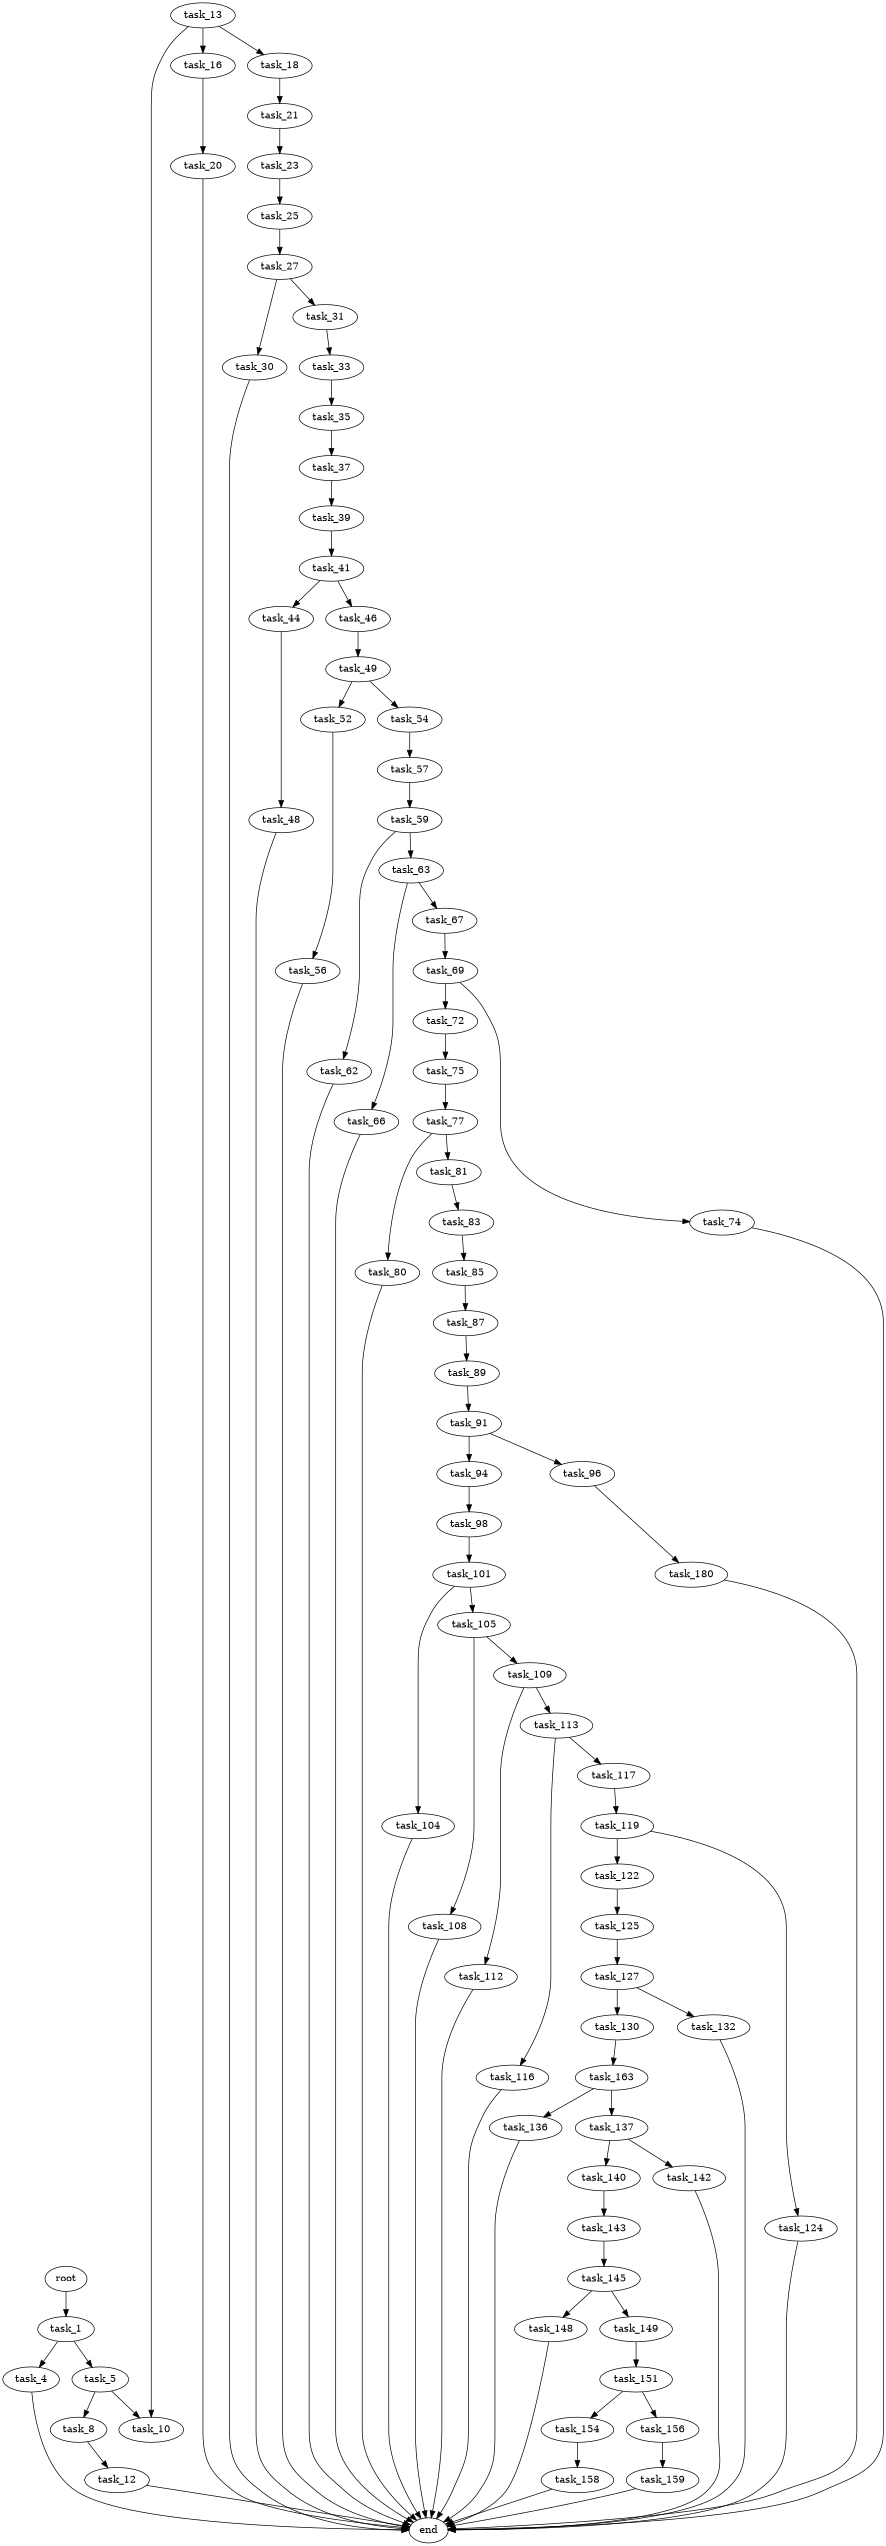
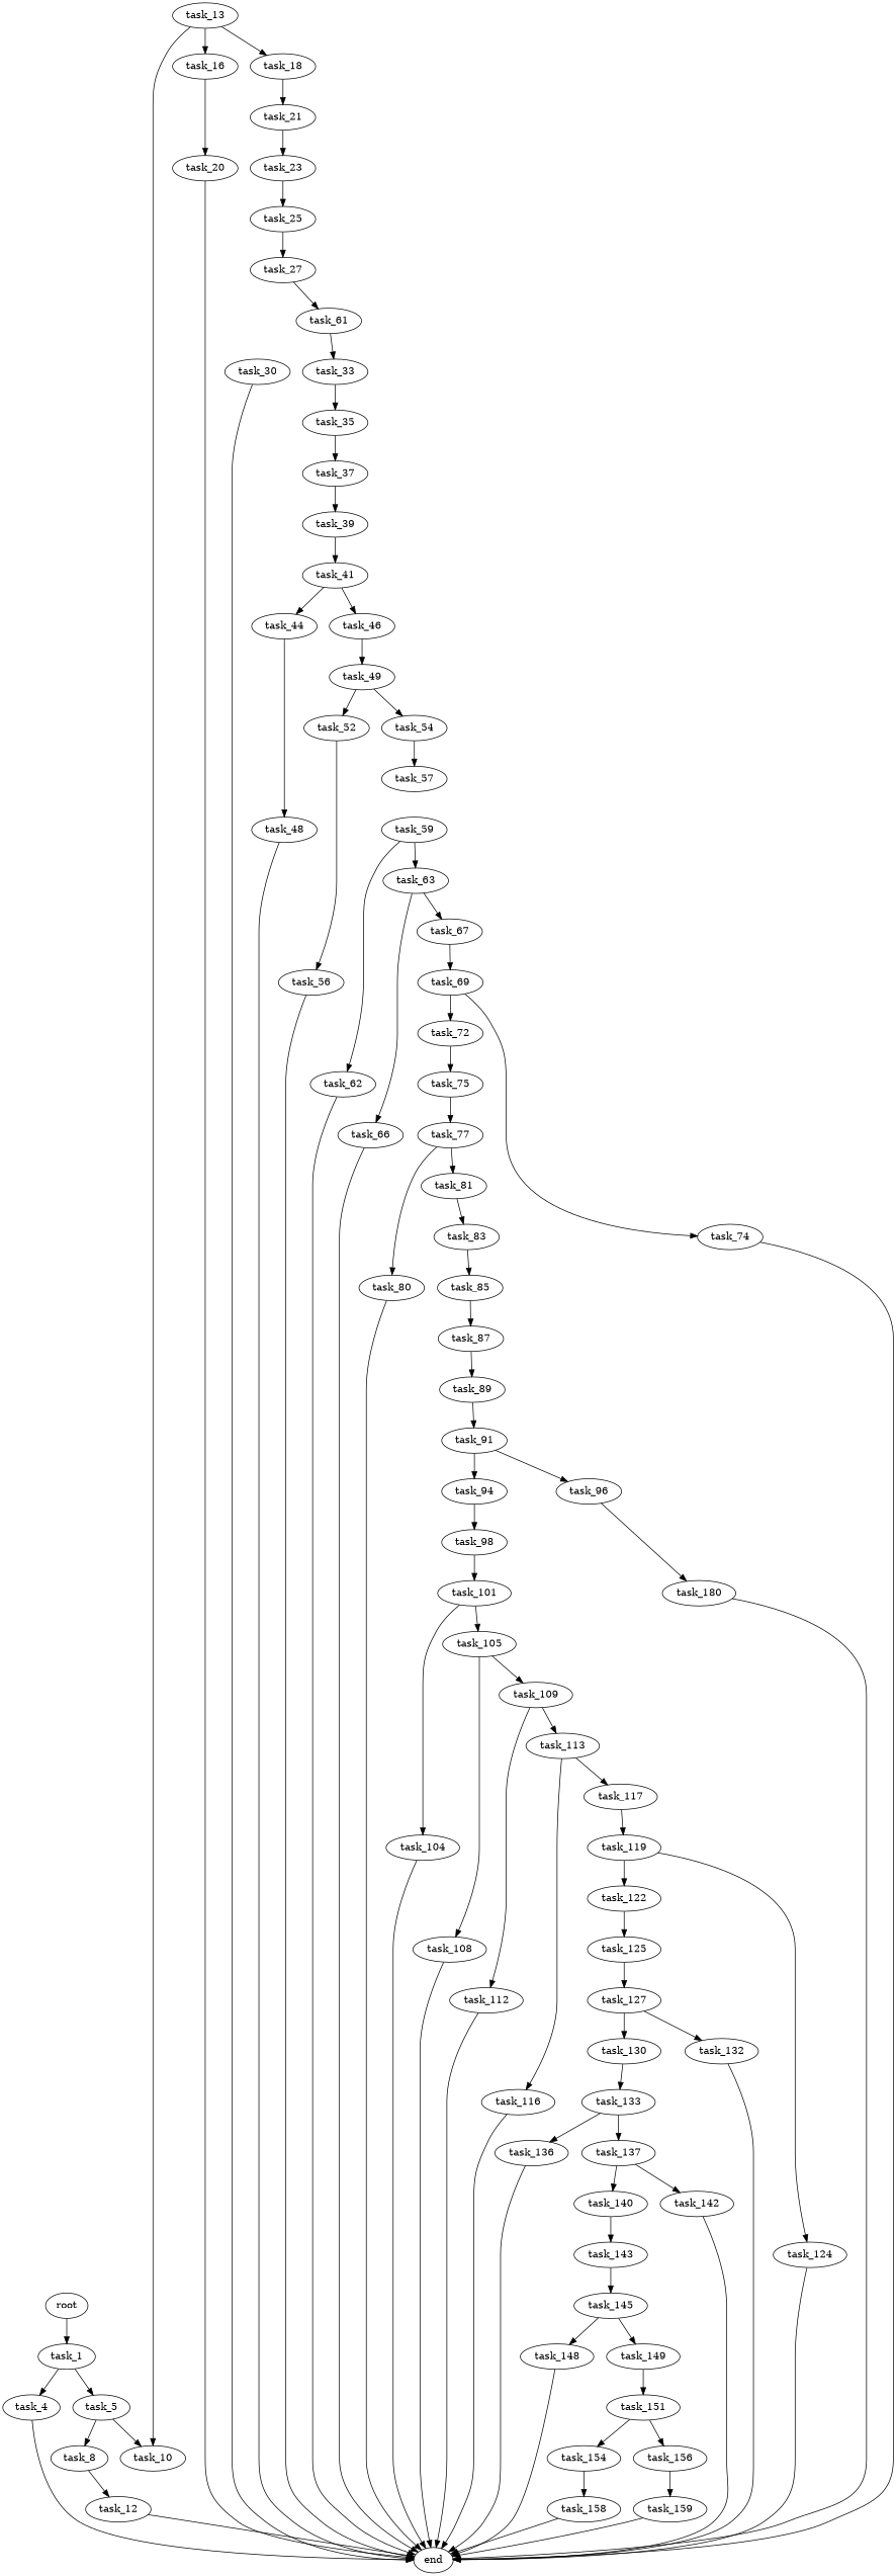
  digraph {
    root
    task_1
    task_4
    task_5
    end
    task_8
    task_10
    task_12
    task_13
    task_16
    task_18
    task_20
    task_21
    task_23
    task_25
    task_27
    task_30
-   task_31
+   task_31 [label=task_61]
    task_33
    task_35
    task_37
    task_39
    task_41
    task_44
    task_46
    task_48
    task_49
    task_52
    task_54
    task_56
    task_57
    task_59
    task_62
    task_63
    task_66
    task_67
    task_69
    task_72
    task_74
    task_75
    task_77
    task_80
    task_81
    task_83
    task_85
    task_87
    task_89
    task_91
    task_94
    task_96
    task_98
    n52 [label=task_180]
    task_101
    task_104
    task_105
    task_108
    task_109
    task_112
    task_113
    task_116
    task_117
    task_119
    task_122
    task_124
    task_125
    task_127
    task_130
    task_132
-   task_133 [label=task_163]
+   task_133
    task_136
    task_137
    task_140
    task_142
    task_143
    task_145
    task_148
    task_149
    task_151
    task_154
    task_156
    task_158
    task_159
    root -> task_1
    task_1 -> task_4
    task_1 -> task_5
    task_4 -> end
    task_5 -> task_8
    task_5 -> task_10
    task_8 -> task_12
    task_12 -> end
    task_13 -> task_10
    task_13 -> task_16
    task_13 -> task_18
    task_16 -> task_20
    task_18 -> task_21
    task_20 -> end
    task_21 -> task_23
    task_23 -> task_25
    task_25 -> task_27
-   task_27 -> task_30
    task_27 -> task_31
    task_30 -> end
    task_31 -> task_33
    task_33 -> task_35
    task_35 -> task_37
    task_37 -> task_39
    task_39 -> task_41
    task_41 -> task_44
    task_41 -> task_46
    task_44 -> task_48
    task_46 -> task_49
    task_48 -> end
    task_49 -> task_52
    task_49 -> task_54
    task_52 -> task_56
    task_54 -> task_57
    task_56 -> end
-   task_57 -> task_59
    task_59 -> task_62
    task_59 -> task_63
    task_62 -> end
    task_63 -> task_66
    task_63 -> task_67
    task_66 -> end
    task_67 -> task_69
    task_69 -> task_72
    task_69 -> task_74
    task_72 -> task_75
    task_74 -> end
    task_75 -> task_77
    task_77 -> task_80
    task_77 -> task_81
    task_80 -> end
    task_81 -> task_83
    task_83 -> task_85
    task_85 -> task_87
    task_87 -> task_89
    task_89 -> task_91
    task_91 -> task_94
    task_91 -> task_96
    task_94 -> task_98
    task_96 -> n52
    task_98 -> task_101
    n52 -> end
    task_101 -> task_104
    task_101 -> task_105
    task_104 -> end
    task_105 -> task_108
    task_105 -> task_109
    task_108 -> end
    task_109 -> task_112
    task_109 -> task_113
    task_112 -> end
    task_113 -> task_116
    task_113 -> task_117
    task_116 -> end
    task_117 -> task_119
    task_119 -> task_122
    task_119 -> task_124
    task_122 -> task_125
    task_124 -> end
    task_125 -> task_127
    task_127 -> task_130
    task_127 -> task_132
    task_130 -> task_133
    task_132 -> end
    task_133 -> task_136
    task_133 -> task_137
    task_136 -> end
    task_137 -> task_140
    task_137 -> task_142
    task_140 -> task_143
    task_142 -> end
    task_143 -> task_145
    task_145 -> task_148
    task_145 -> task_149
    task_148 -> end
    task_149 -> task_151
    task_151 -> task_154
    task_151 -> task_156
    task_154 -> task_158
    task_156 -> task_159
    task_158 -> end
    task_159 -> end
  }
